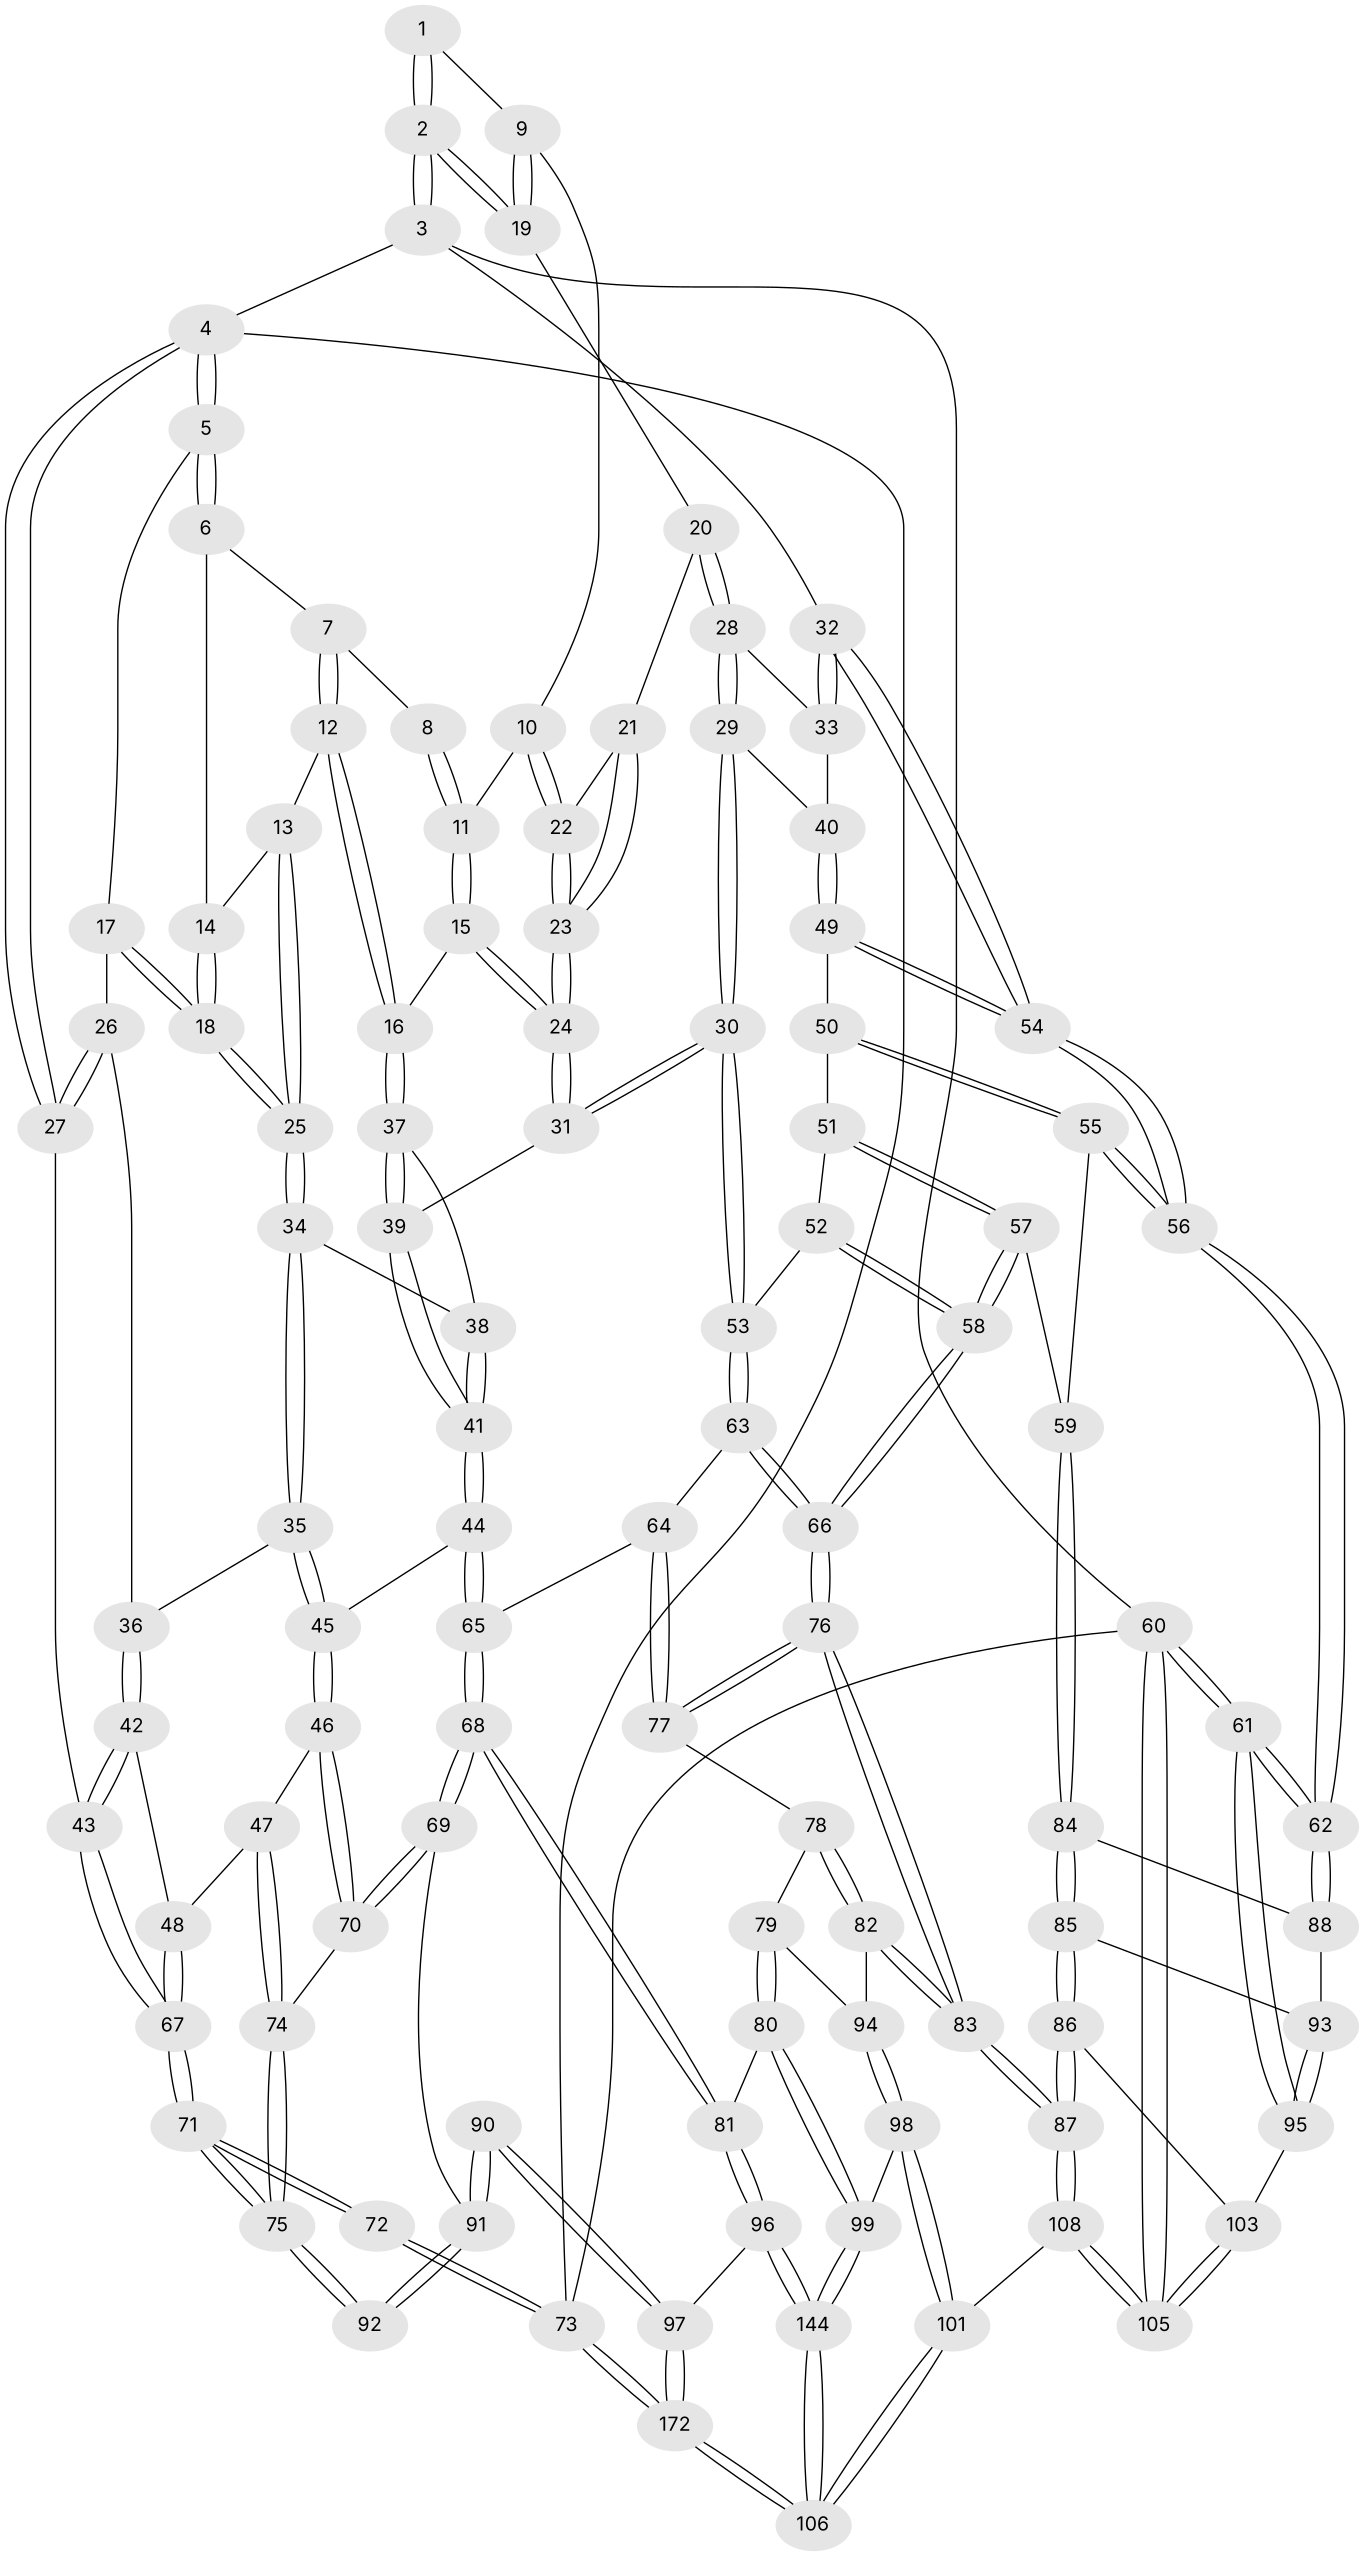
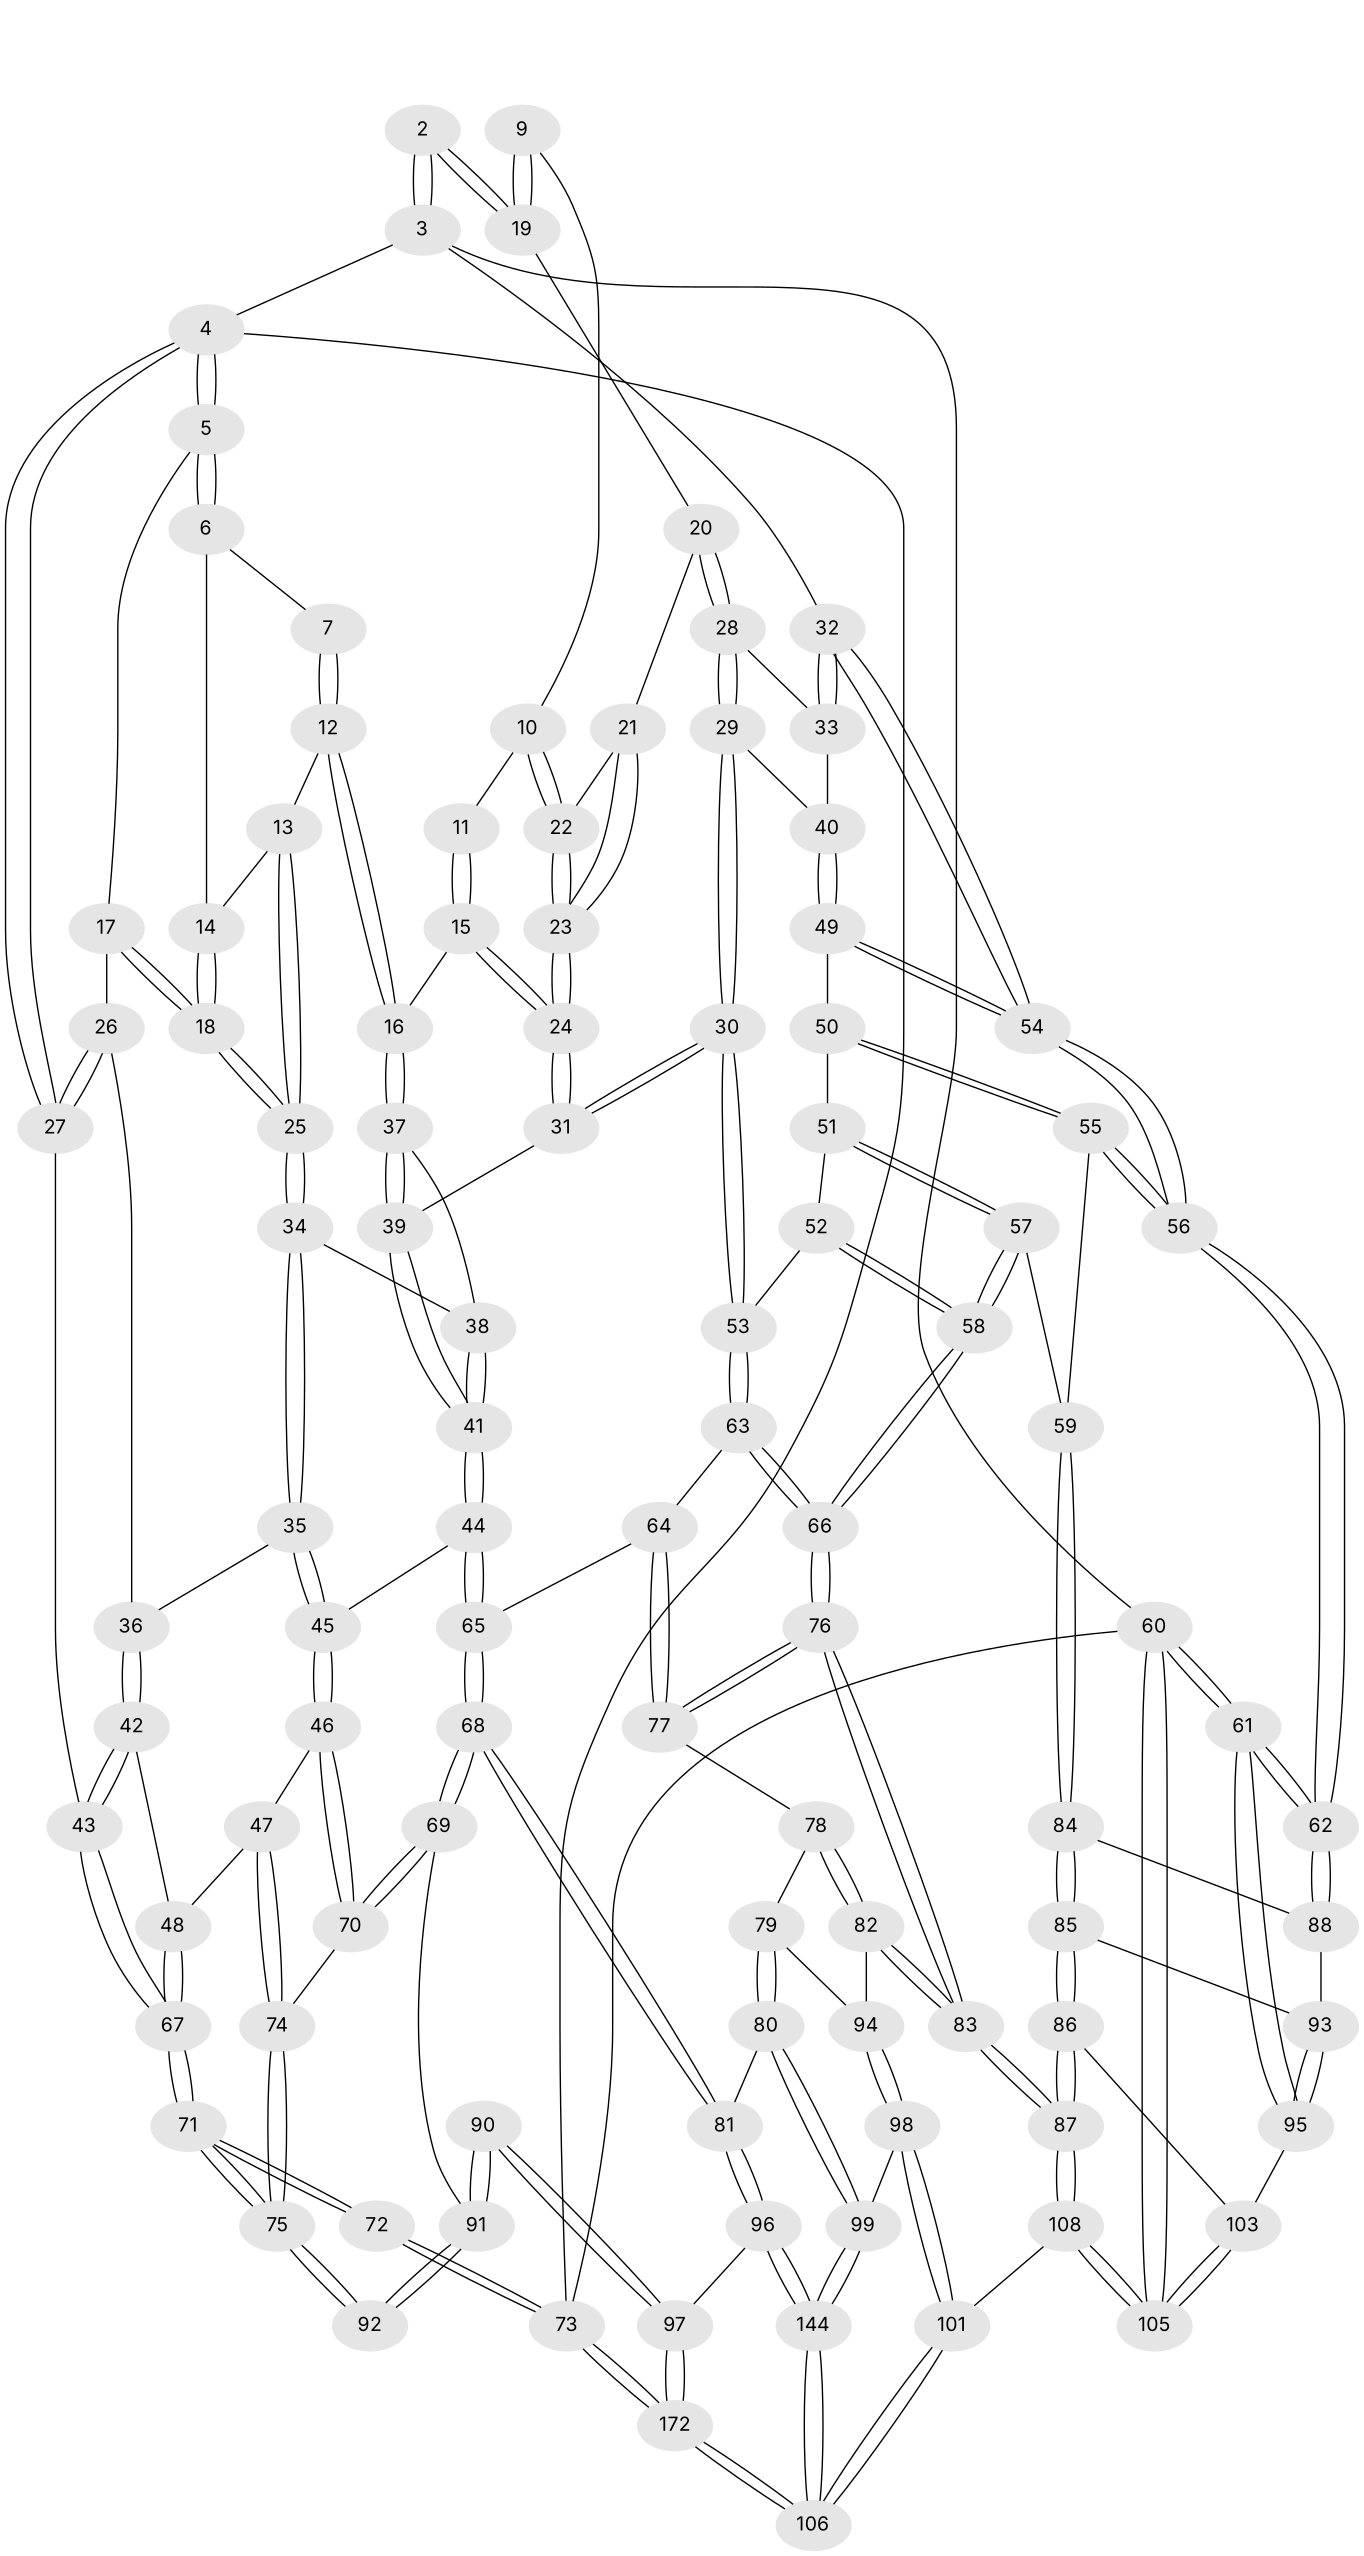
  graph {
    fontname=Inter
    node [color=gray90 fontname=Inter style=filled]
    edge [fontname=Inter]
-   1
    2
    9
    3
    19
    10
    4
    32
    60
    20
    5
    27
    73
    33
    54
    61
    105
    6
    17
    43
    n21 [label=172]
    7
    14
    18
    26
-   8
    12
    11
    13
    16
    15
    22
    23
    24
    25
    37
    34
    31
    39
    38
    36
    21
    28
    29
    35
    42
    67
    30
    40
    53
    49
    63
    41
    56
    45
    46
    48
    44
    50
    65
    71
    68
    47
    70
    74
    75
    51
    55
    52
    57
    59
    58
    66
    64
    62
    84
    88
    76
    85
    95
    103
    93
    77
    78
    69
    81
    83
    72
    91
    96
    92
    106
    87
    79
    82
    80
    94
    99
    98
    n100 [label=144]
    97
    n102 [label=108]
    86
    101
    90
-   1 -- 2
-   1 -- 2
-   1 -- 9
    2 -- 3
    2 -- 3
    2 -- 19
    2 -- 19
    9 -- 19
    9 -- 19
    9 -- 10
    3 -- 4
    3 -- 32
    3 -- 60
    19 -- 20
    10 -- 11
    10 -- 22
    10 -- 22
    4 -- 5
    4 -- 5
    4 -- 27
    4 -- 27
    4 -- 73
    32 -- 33
    32 -- 33
    32 -- 54
    32 -- 54
    60 -- 73
    60 -- 61
    60 -- 61
    60 -- 105
    60 -- 105
    20 -- 21
    20 -- 28
    20 -- 28
    5 -- 6
    5 -- 6
    5 -- 17
    27 -- 43
    73 -- n21
    73 -- n21
    33 -- 40
    54 -- 56
    54 -- 56
    61 -- 62
    61 -- 62
    61 -- 95
    61 -- 95
    6 -- 7
    6 -- 14
    17 -- 18
    17 -- 18
    17 -- 26
    43 -- 67
    43 -- 67
    n21 -- 106
    n21 -- 106
-   7 -- 8
    7 -- 12
    7 -- 12
    14 -- 18
    14 -- 18
    18 -- 25
    18 -- 25
    26 -- 27
    26 -- 27
    26 -- 36
-   8 -- 11
-   8 -- 11
    12 -- 13
    12 -- 16
    12 -- 16
    11 -- 15
    11 -- 15
    13 -- 14
    13 -- 25
    13 -- 25
    16 -- 37
    16 -- 37
    15 -- 16
    15 -- 24
    15 -- 24
    22 -- 23
    22 -- 23
    23 -- 24
    23 -- 24
    24 -- 31
    24 -- 31
    25 -- 34
    25 -- 34
    37 -- 39
    37 -- 39
    37 -- 38
    34 -- 38
    34 -- 35
    34 -- 35
    31 -- 39
    39 -- 41
    39 -- 41
    38 -- 41
    38 -- 41
    36 -- 42
    36 -- 42
    21 -- 22
    21 -- 23
    21 -- 23
    28 -- 33
    28 -- 29
    28 -- 29
    29 -- 30
    29 -- 30
    29 -- 40
    35 -- 36
    35 -- 45
    35 -- 45
    42 -- 43
    42 -- 43
    42 -- 48
    67 -- 71
    67 -- 71
    30 -- 31
    30 -- 31
    30 -- 53
    30 -- 53
    40 -- 49
    40 -- 49
    53 -- 63
    53 -- 63
    49 -- 54
    49 -- 54
    49 -- 50
    63 -- 66
    63 -- 66
    63 -- 64
    41 -- 44
    41 -- 44
    56 -- 62
    56 -- 62
    45 -- 46
    45 -- 46
    46 -- 47
    46 -- 70
    46 -- 70
    48 -- 67
    48 -- 67
    44 -- 45
    44 -- 65
    44 -- 65
    50 -- 51
    50 -- 55
    50 -- 55
    65 -- 68
    65 -- 68
    71 -- 75
    71 -- 75
    71 -- 72
    71 -- 72
    68 -- 69
    68 -- 69
    68 -- 81
    68 -- 81
    47 -- 48
    47 -- 74
    47 -- 74
    70 -- 74
    74 -- 75
    74 -- 75
    75 -- 92
    75 -- 92
    51 -- 52
    51 -- 57
    51 -- 57
    55 -- 56
    55 -- 56
    55 -- 59
    52 -- 53
    52 -- 58
    52 -- 58
    57 -- 59
    57 -- 58
    57 -- 58
    59 -- 84
    59 -- 84
    58 -- 66
    58 -- 66
    66 -- 76
    66 -- 76
    64 -- 65
    64 -- 77
    64 -- 77
    62 -- 88
    62 -- 88
    84 -- 88
    84 -- 85
    84 -- 85
    88 -- 93
    76 -- 77
    76 -- 77
    76 -- 83
    76 -- 83
    85 -- 93
    85 -- 86
    85 -- 86
    95 -- 103
    103 -- 105
    103 -- 105
    93 -- 95
    93 -- 95
    77 -- 78
    78 -- 79
    78 -- 82
    78 -- 82
    69 -- 70
    69 -- 70
    69 -- 91
    81 -- 96
    81 -- 96
    83 -- 87
    83 -- 87
    72 -- 73
    72 -- 73
    91 -- 92
    91 -- 92
    96 -- n100
    96 -- n100
    96 -- 97
    87 -- n102
    87 -- n102
    79 -- 80
    79 -- 80
    79 -- 94
    82 -- 83
    82 -- 83
    82 -- 94
    80 -- 81
    80 -- 99
    80 -- 99
    94 -- 98
    94 -- 98
    99 -- n100
    99 -- n100
    98 -- 99
    98 -- 101
    98 -- 101
    n100 -- 106
    n100 -- 106
    97 -- n21
    97 -- n21
    n102 -- 105
    n102 -- 105
    n102 -- 101
    86 -- 103
    86 -- 87
    86 -- 87
    101 -- 106
    101 -- 106
    90 -- 91
    90 -- 91
    90 -- 97
    90 -- 97
  }
